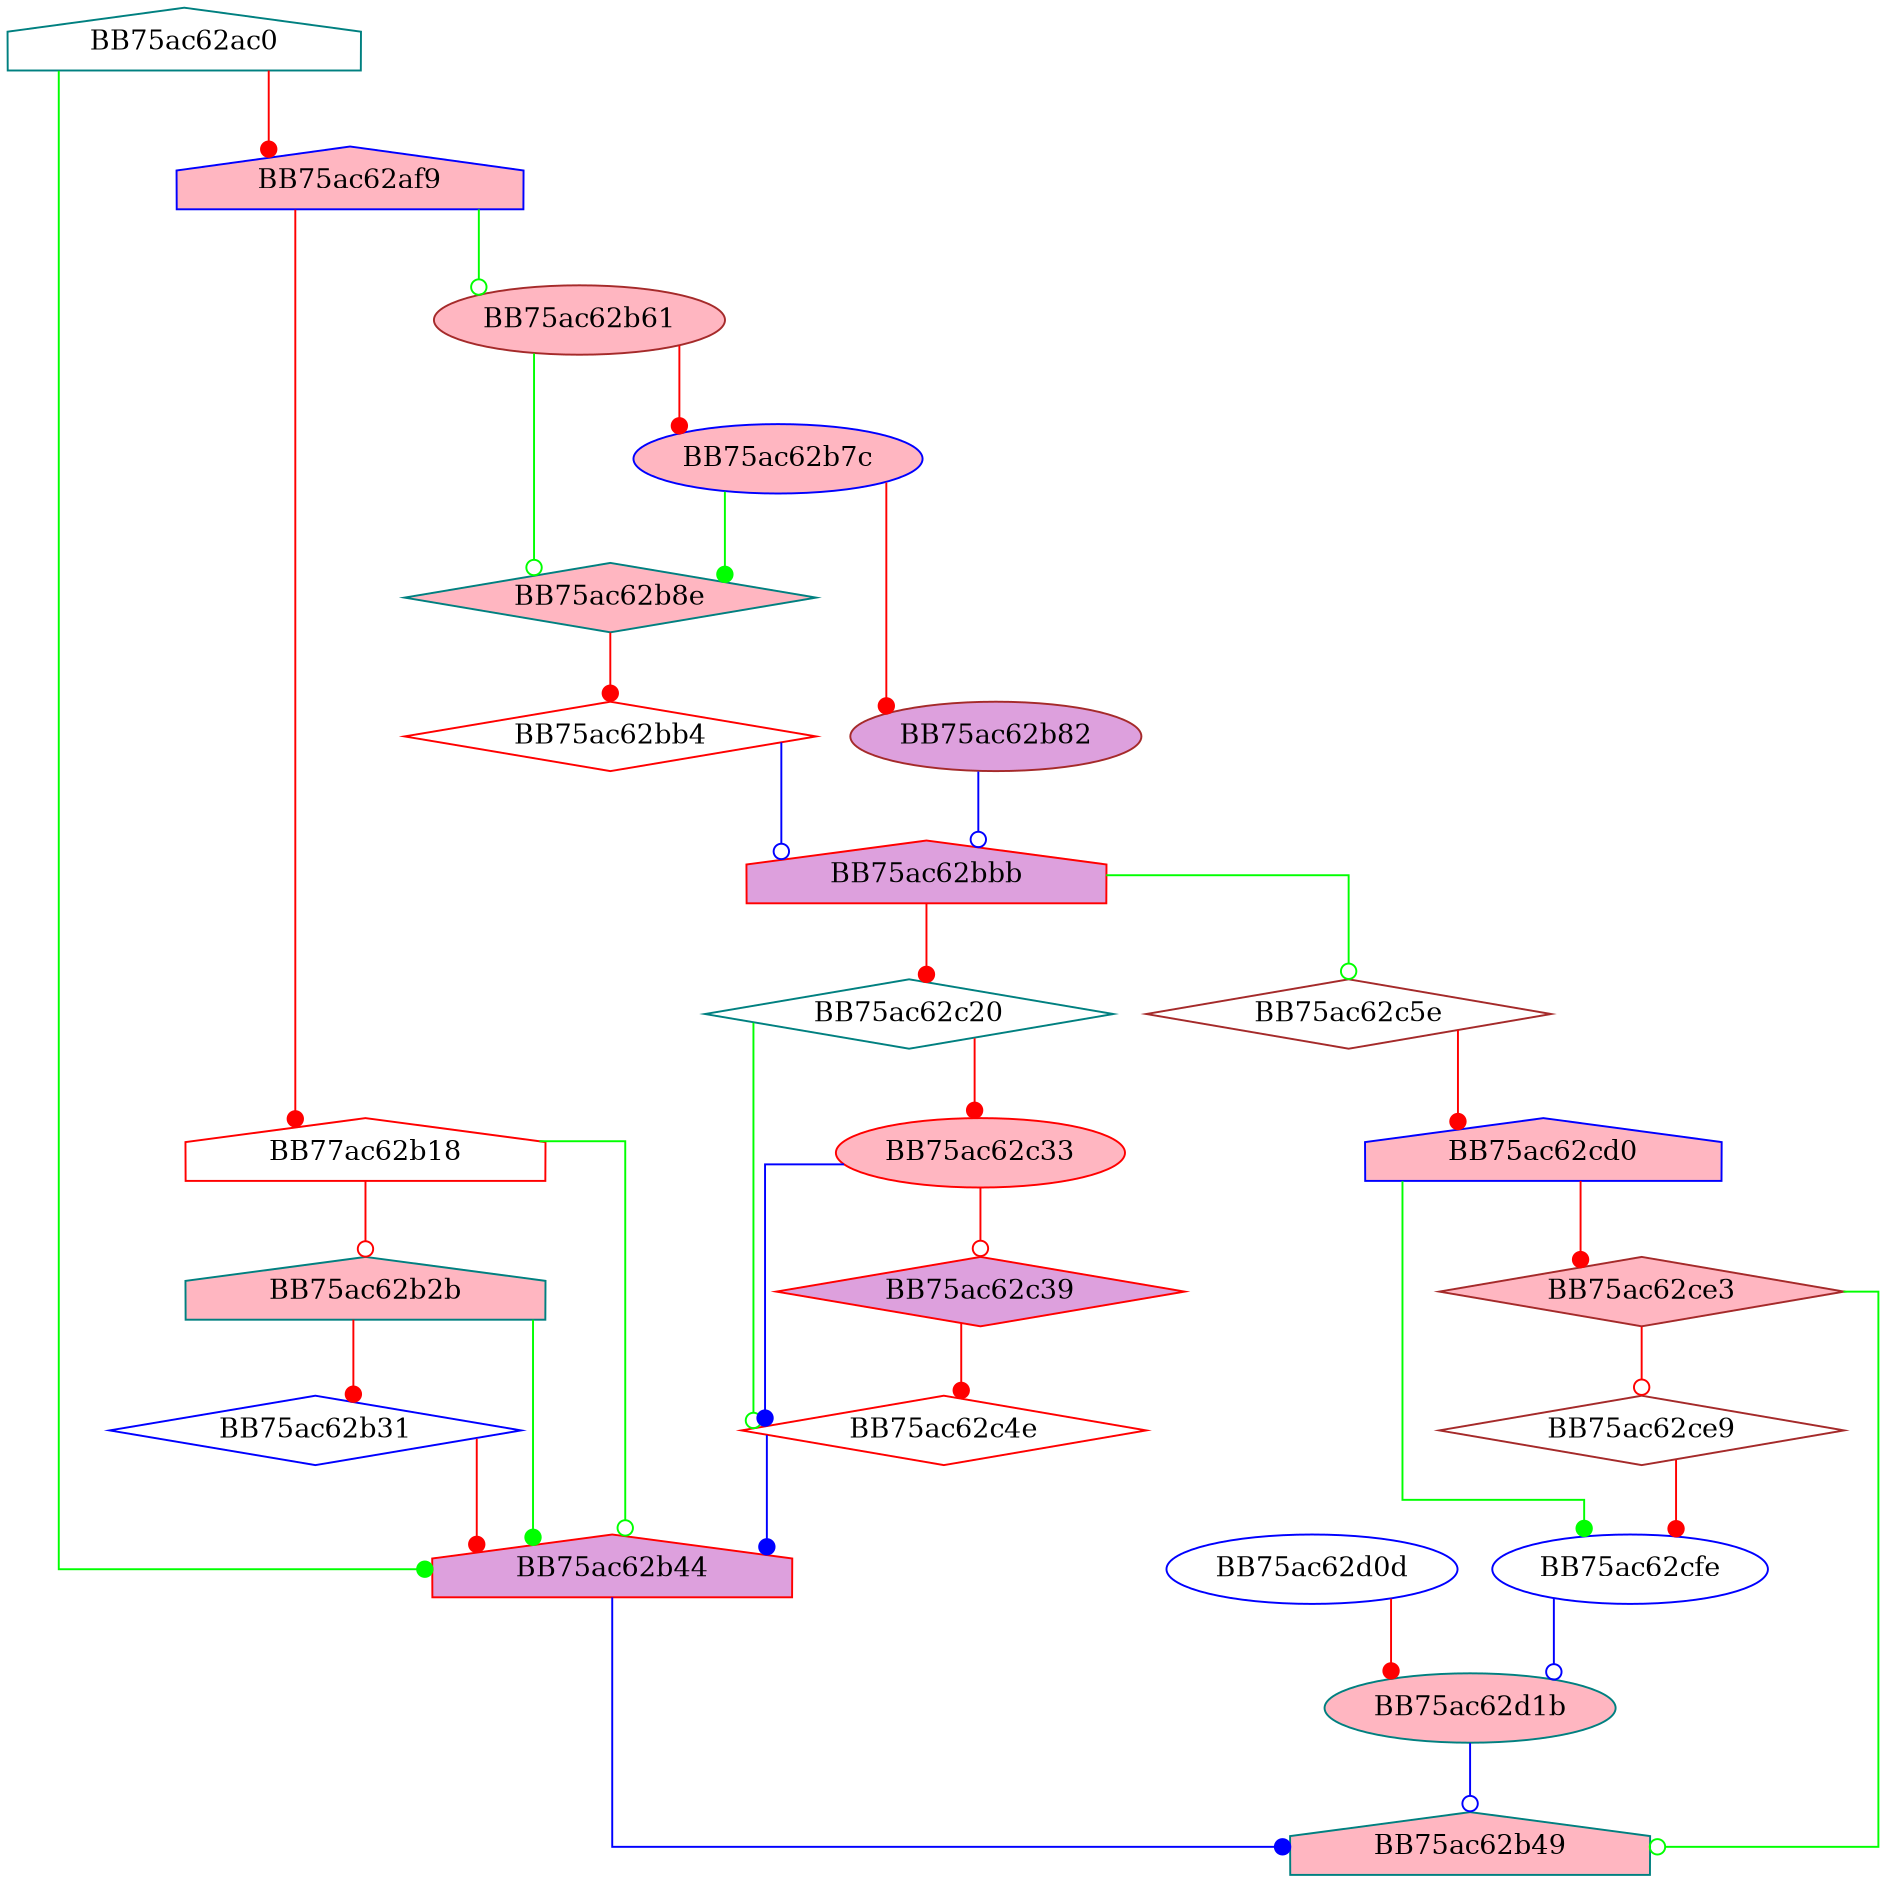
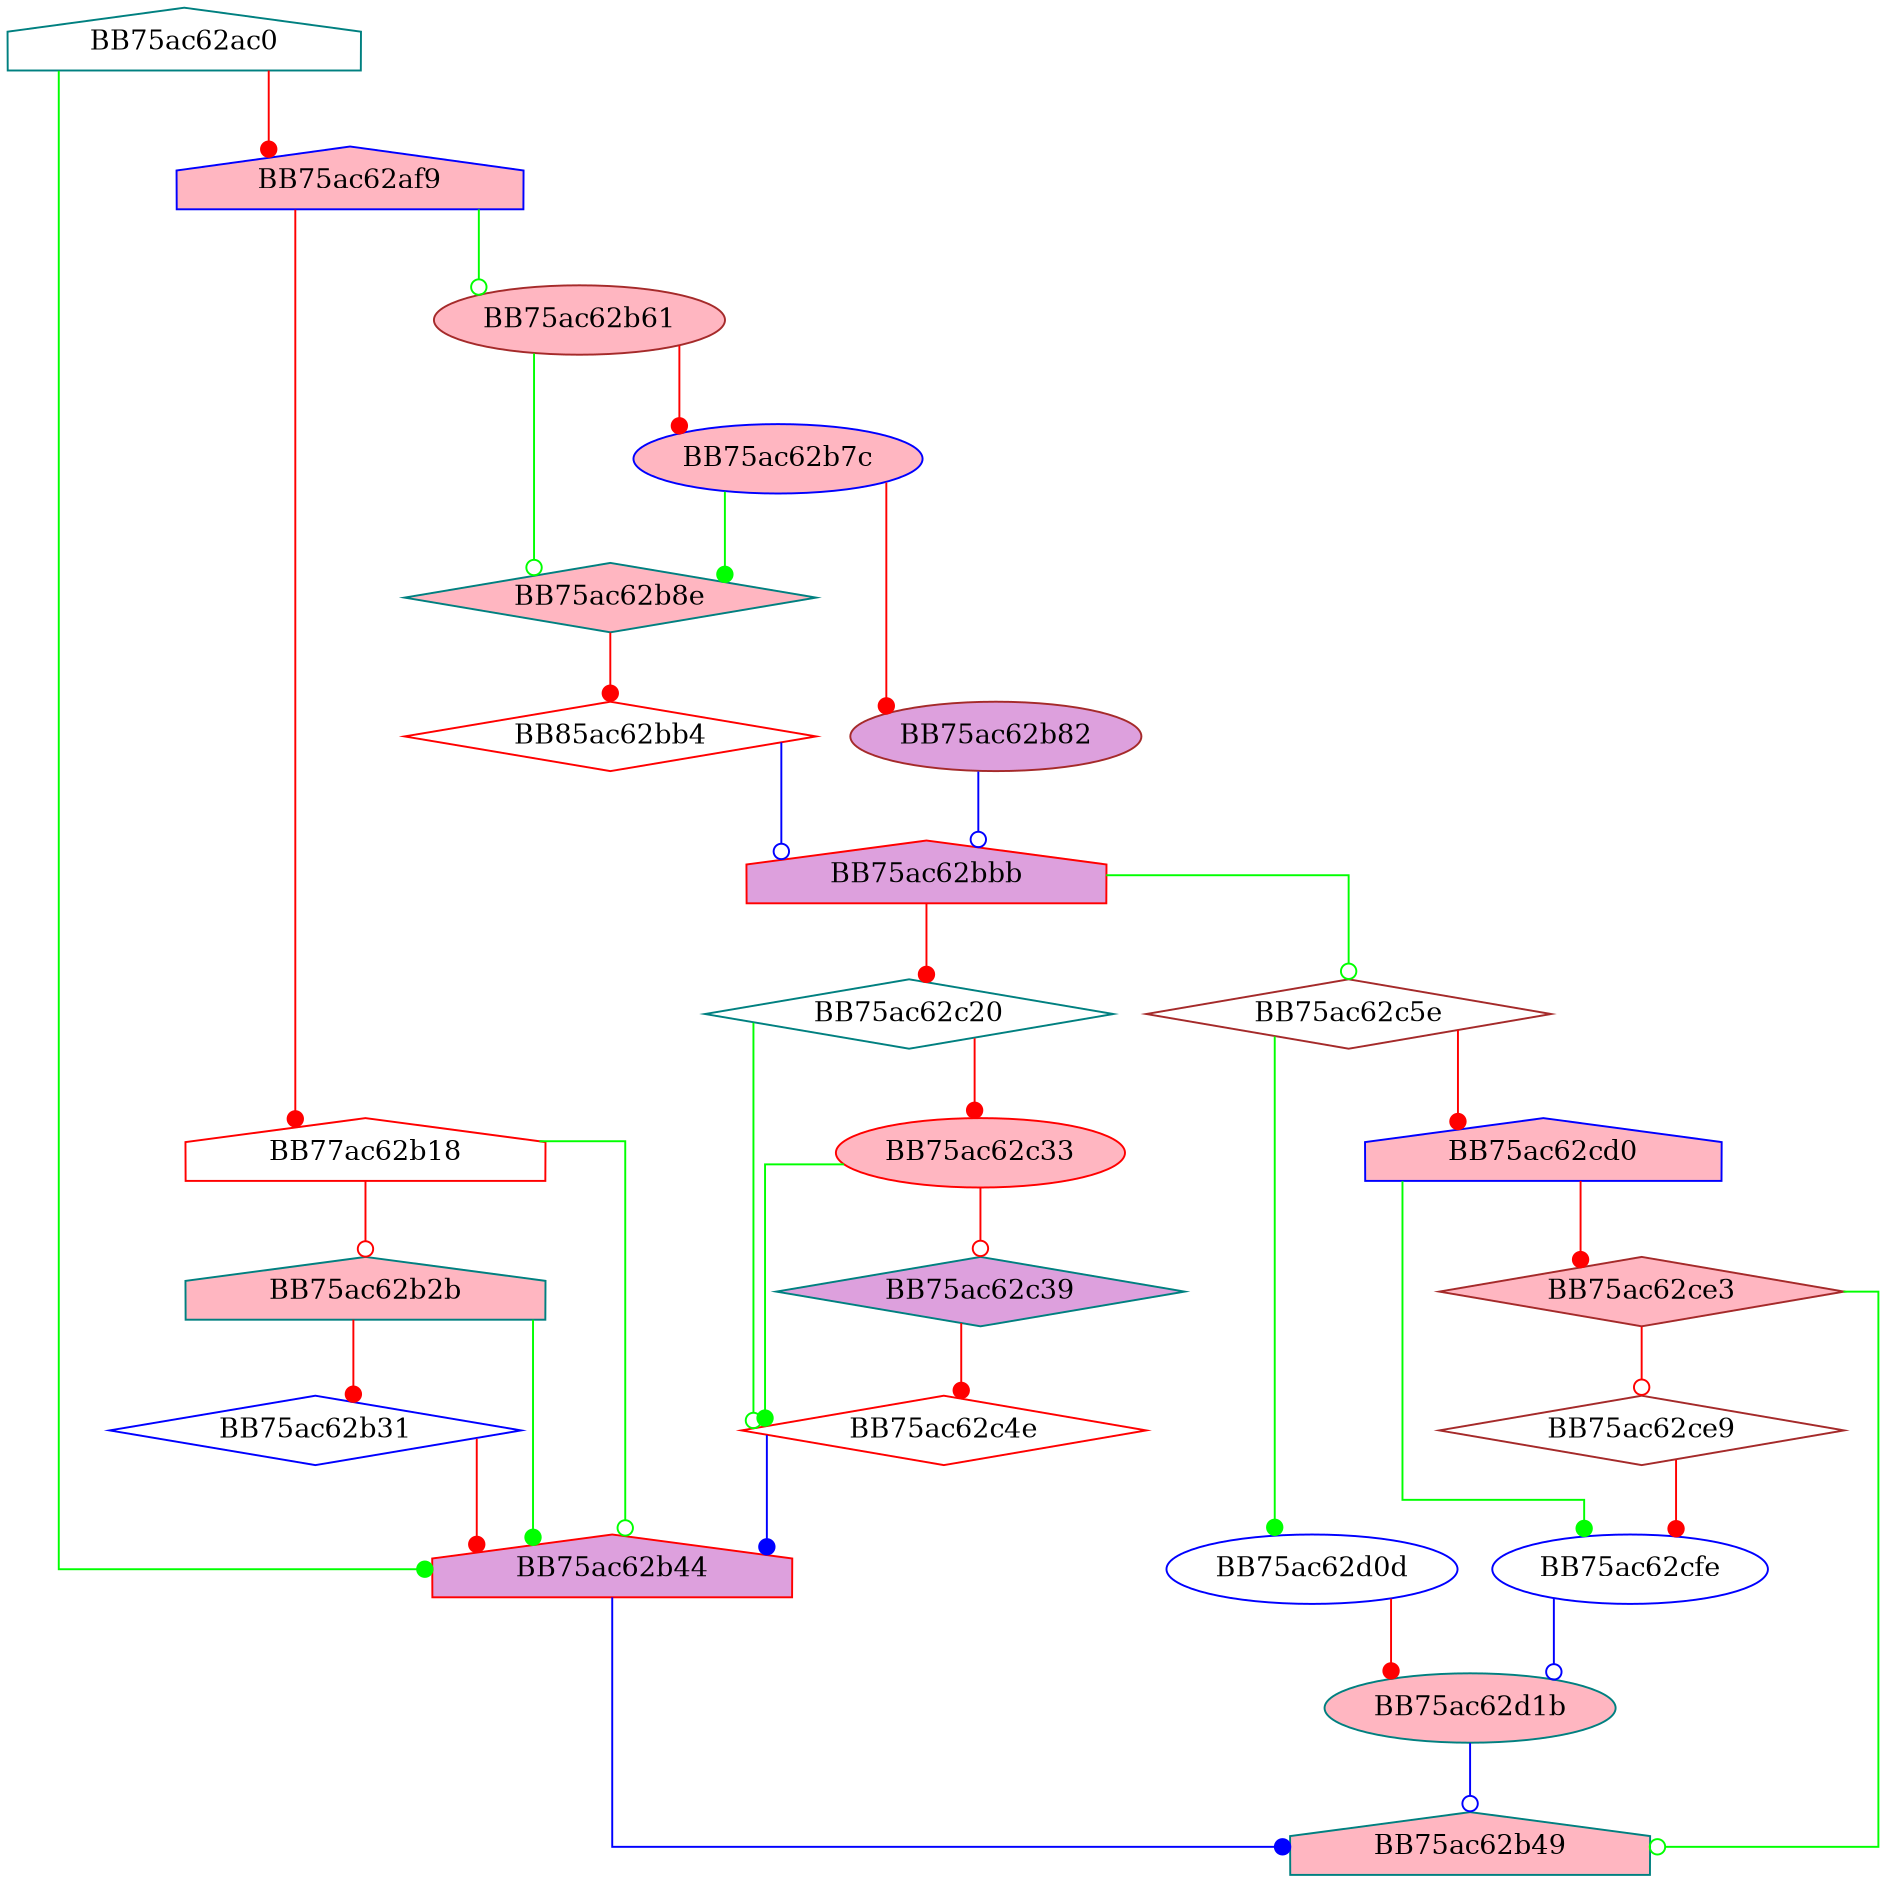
  digraph {
    splines=ortho
    node [color=teal fillcolor=white shape=diamond style=filled]
    edge [arrowhead=dot color=red]
    BB75ac62ac0 [shape=house]
    BB75ac62b44 [color=red fillcolor=plum shape=house]
    BB75ac62af9 [color=blue fillcolor=lightpink shape=house]
    BB75ac62b49 [fillcolor=lightpink shape=house]
    BB75ac62b61 [color=brown fillcolor=lightpink shape=ellipse]
    n6 [color=red label=BB77ac62b18 shape=house]
    BB75ac62b8e [fillcolor=lightpink]
    BB75ac62b7c [color=blue fillcolor=lightpink shape=ellipse]
    BB75ac62b2b [fillcolor=lightpink shape=house]
-   BB75ac62bb4 [color=red]
+   BB75ac62bb4 [color=red label=BB85ac62bb4]
    BB75ac62b82 [color=brown fillcolor=plum shape=ellipse]
    BB75ac62b31 [color=blue]
    BB75ac62bbb [color=red fillcolor=plum shape=house]
    BB75ac62c5e [color=brown]
    BB75ac62c20
    BB75ac62d0d [color=blue shape=ellipse]
    BB75ac62cd0 [color=blue fillcolor=lightpink shape=house]
    BB75ac62c4e [color=red]
    BB75ac62c33 [color=red fillcolor=lightpink shape=ellipse]
    BB75ac62d1b [fillcolor=lightpink shape=ellipse]
    BB75ac62cfe [color=blue shape=ellipse]
    BB75ac62ce3 [color=brown fillcolor=lightpink]
-   BB75ac62c39 [color=red fillcolor=plum]
+   BB75ac62c39 [fillcolor=plum]
    BB75ac62ce9 [color=brown]
    BB75ac62ac0 -> BB75ac62b44 [color=green]
    BB75ac62ac0 -> BB75ac62af9
    BB75ac62b44 -> BB75ac62b49 [color=blue]
    BB75ac62af9 -> BB75ac62b61 [arrowhead=odot color=green]
    BB75ac62af9 -> n6
    BB75ac62b61 -> BB75ac62b8e [arrowhead=odot color=green]
    BB75ac62b61 -> BB75ac62b7c
    n6 -> BB75ac62b44 [arrowhead=odot color=green]
    n6 -> BB75ac62b2b [arrowhead=odot]
    BB75ac62b8e -> BB75ac62bb4
    BB75ac62b7c -> BB75ac62b8e [color=green]
    BB75ac62b7c -> BB75ac62b82
    BB75ac62b2b -> BB75ac62b44 [color=green]
    BB75ac62b2b -> BB75ac62b31
    BB75ac62bb4 -> BB75ac62bbb [arrowhead=odot color=blue]
    BB75ac62b82 -> BB75ac62bbb [arrowhead=odot color=blue]
    BB75ac62b31 -> BB75ac62b44
    BB75ac62bbb -> BB75ac62c5e [arrowhead=odot color=green]
    BB75ac62bbb -> BB75ac62c20
+   BB75ac62c5e -> BB75ac62d0d [color=green]
    BB75ac62c5e -> BB75ac62cd0
    BB75ac62c20 -> BB75ac62c4e [arrowhead=odot color=green]
    BB75ac62c20 -> BB75ac62c33
    BB75ac62d0d -> BB75ac62d1b
    BB75ac62cd0 -> BB75ac62cfe [color=green]
    BB75ac62cd0 -> BB75ac62ce3
    BB75ac62c4e -> BB75ac62b44 [color=blue]
-   BB75ac62c33 -> BB75ac62c4e [color=blue]
+   BB75ac62c33 -> BB75ac62c4e [color=green]
    BB75ac62c33 -> BB75ac62c39 [arrowhead=odot]
    BB75ac62d1b -> BB75ac62b49 [arrowhead=odot color=blue]
    BB75ac62cfe -> BB75ac62d1b [arrowhead=odot color=blue]
    BB75ac62ce3 -> BB75ac62b49 [arrowhead=odot color=green]
    BB75ac62ce3 -> BB75ac62ce9 [arrowhead=odot]
    BB75ac62c39 -> BB75ac62c4e
    BB75ac62ce9 -> BB75ac62cfe
  }
